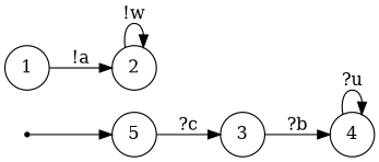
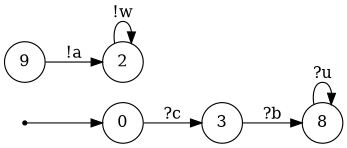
  digraph {
    rankdir=LR
    node [shape=circle]
    ENTRY [shape=point]
-   0 [label=5]
+   0
    3
-   4
-   1
+   4 [label=8]
+   1 [label=9]
    2
    ENTRY -> 0
    0 -> 3 [label="?c"]
    3 -> 4 [label="?b"]
    4 -> 4 [label="?u"]
    1 -> 2 [label="!a"]
    2 -> 2 [label="!w"]
  }
